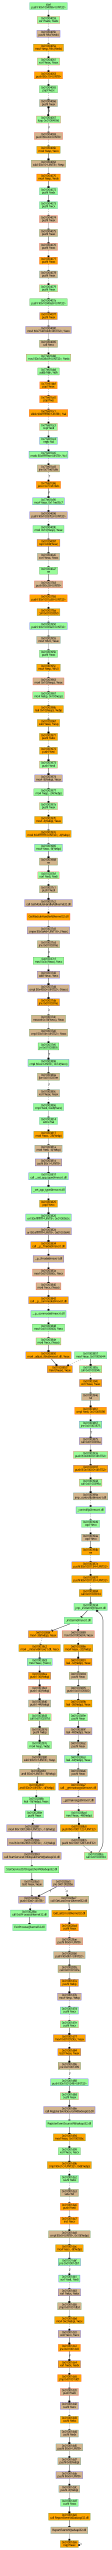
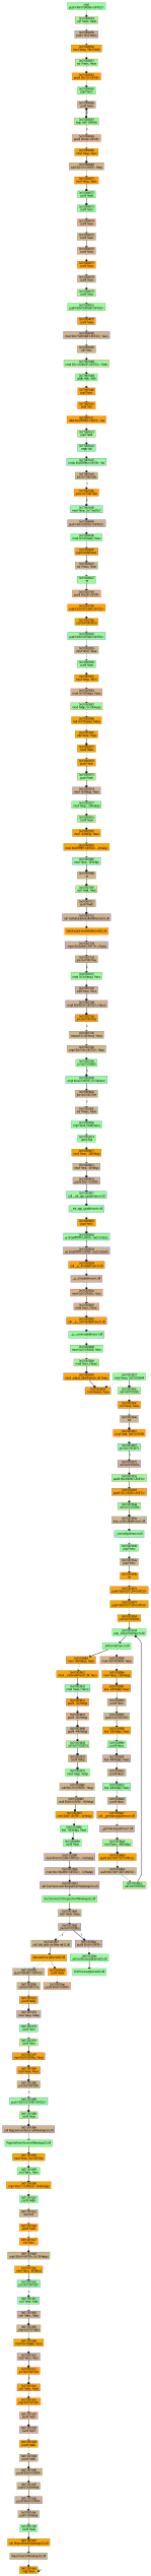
  digraph {
    fontname="Open Sans"
    node [color=blue fillcolor=tan fontname="Open Sans" shape=rectangle style=filled]
    edge [arrowhead=box color="#000000" fontname="Open Sans" style=dashed]
    n1 [color=teal fillcolor=palegreen label="start\npushl $0x1004096<UINT32>"]
    n2 [color=red fillcolor=palegreen label="0x01004059\nxorl %edx, %edx"]
    n3 [label="0x0100405b\npushl %fs:(%edx)"]
    n4 [color=darkgreen fillcolor=orange label="0x0100405e\nmovl %esp, %fs:(%edx)"]
    n5 [color=red fillcolor=palegreen label="0x01004061\nxorl %eax, %eax"]
    n6 [color=red fillcolor=orange label="0x01004063\npushl $0x10<UINT8>"]
    n7 [color=darkgreen fillcolor=palegreen label="0x01004065\npopl %ecx"]
    n8 [color=teal label="0x01004066\npushl %eax"]
    n9 [color=red fillcolor=palegreen label="0x01004067\nloop 0x01004066"]
    n10 [color=red label="0x01004069\npushl $0x44<UINT8>"]
    n11 [color=darkgreen fillcolor=orange label="0x0100406b\nmovl %esp, %ecx"]
    n12 [color=darkgreen label="0x0100406d\nsubl $0x10<UINT8>, %esp"]
    n13 [color=red fillcolor=orange label="0x01004070\nmovl %esp, %edx"]
    n14 [color=teal fillcolor=palegreen label="0x01004072\npushl %edx"]
    n15 [color=teal fillcolor=palegreen label="0x01004073\npushl %ecx"]
    n16 [color=red label="0x01004074\npushl %eax"]
    n17 [color=darkgreen label="0x01004075\npushl %eax"]
    n18 [color=red label="0x01004076\npushl %eax"]
    n19 [color=red fillcolor=orange label="0x01004077\npushl %eax"]
    n20 [color=teal label="0x01004078\npushl %eax"]
    n21 [color=red fillcolor=palegreen label="0x01004079\npushl %eax"]
    n22 [color=darkgreen fillcolor=palegreen label="0x0100407a\npushl $0x10040a8<UINT32>"]
    n23 [fillcolor=orange label="0x0100407f\npushl %eax"]
    n24 [label="0x01004080\nmovl $0x77e61bb8<UINT32>, %ecx"]
    n25 [color=darkgreen label="0x01004085\ncall %ecx"]
    n26 [color=red fillcolor=palegreen label="0x77e61bb8\nmovl $0x1c608c0f<UINT32>, %edx"]
    n27 [color=darkgreen fillcolor=palegreen label="0x77e61bbd\naddb %bh, %dh"]
    n28 [color=red fillcolor=orange label="0x77e61bbf\npopl %eax"]
    n29 [color=red fillcolor=orange label="0x77e61bc0\npopl %es"]
    n30 [color=red fillcolor=orange label="0x77e61bc1\nsbbb $0xffffff80<UINT8>, %al"]
    n31 [color=red fillcolor=palegreen label="0x77e61bc3\npopl %edi"]
    n32 [fillcolor=palegreen label="0x77e61bc4\nnegb %al"]
    n33 [fillcolor=palegreen label="0x77e61bc6\nmovb $0xffffffea<UINT8>, %cl"]
    n34 [color=darkgreen label="0x77e61bc8\njne 0x77e61b8e"]
    n35 [color=red fillcolor=orange label="0x77e61b8e\njecxz 0x77e61bcb"]
    n36 [fillcolor=palegreen label="0x77e61b90\nmovl %eax, 0x11ee05c7"]
    n37 [label="0x01004096\npushl $0x10037b3<UINT32>"]
    n38 [color=teal fillcolor=palegreen label="0x0100409b\nmovl 0x10(%esp), %eax"]
    n39 [fillcolor=orange label="0x0100409f\npopl 0xb8(%eax)"]
    n40 [color=teal label="0x010040a5\nxorl %eax, %eax"]
    n41 [color=darkgreen fillcolor=palegreen label="0x010040a7\nret"]
    n42 [color=red label="0x010037b3\npushl $0x28<UINT8>"]
    n43 [color=red fillcolor=orange label="0x010037b5\npushl $0x1001a38<UINT32>"]
    n44 [color=teal fillcolor=orange label="0x010037ba\ncall 0x01003950"]
    n45 [fillcolor=palegreen label="0x01003950\npushl $0x10039a0<UINT32>"]
    n46 [color=teal label="0x01003955\nmovl %fs:0, %eax"]
    n47 [color=darkgreen fillcolor=palegreen label="0x0100395b\npushl %eax"]
    n48 [color=teal fillcolor=orange label="0x0100395c\nmovl %esp, %fs:0"]
    n49 [color=red label="0x01003963\nmovl 0x10(%esp), %eax"]
    n50 [color=red fillcolor=palegreen label="0x01003967\nmovl %ebp, 0x10(%esp)"]
    n51 [color=darkgreen fillcolor=orange label="0x0100396b\nleal 0x10(%esp), %ebp"]
    n52 [color=teal fillcolor=orange label="0x0100396f\nsubl %eax, %esp"]
    n53 [color=darkgreen fillcolor=orange label="0x01003971\npushl %ebx"]
    n54 [color=teal fillcolor=orange label="0x01003972\npushl %esi"]
    n55 [color=red fillcolor=palegreen label="0x01003973\npushl %edi"]
    n56 [label="0x01003974\nmovl -8(%ebp), %eax"]
    n57 [color=darkgreen fillcolor=palegreen label="0x01003977\nmovl %esp, -24(%ebp)"]
    n58 [color=red fillcolor=palegreen label="0x0100397a\npushl %eax"]
    n59 [color=darkgreen fillcolor=orange label="0x0100397b\nmovl -4(%ebp), %eax"]
    n60 [color=teal fillcolor=orange label="0x0100397e\nmovl $0xffffffff<UINT32>, -4(%ebp)"]
    n61 [fillcolor=palegreen label="0x01003985\nmovl %eax, -8(%ebp)"]
    n62 [color=darkgreen label="0x01003988\nret"]
    n63 [color=red fillcolor=palegreen label="0x010037bf\nxorl %edi, %edi"]
    n64 [color=darkgreen label="0x010037c1\npushl %edi"]
    n65 [label="0x010037c2\ncall GetModuleHandleA@kernel32.dll"]
    n66 [color=red fillcolor=orange label="GetModuleHandleA@kernel32.dll"]
    n67 [label="0x010037c8\ncmpw $0x5a4d<UINT16>, (%eax)"]
    n68 [color=darkgreen label="0x010037cd\njne 0x010037ee"]
    n69 [color=darkgreen fillcolor=palegreen label="0x010037cf\nmovl 0x3c(%eax), %ecx"]
    n70 [label="0x010037d2\naddl %eax, %ecx"]
    n71 [label="0x010037d4\ncmpl $0x4550<UINT32>, (%ecx)"]
    n72 [fillcolor=orange label="0x010037da\njne 0x010037ee"]
    n73 [color=darkgreen label="0x010037dc\nmovzwl 0x18(%ecx), %eax"]
    n74 [color=darkgreen label="0x010037e0\ncmpl $0x10b<UINT32>, %eax"]
    n75 [color=darkgreen fillcolor=palegreen label="0x010037e5\nje 0x01003806"]
    n76 [fillcolor=palegreen label="0x01003806\ncmpl $0xe<UINT8>, 0x74(%ecx)"]
    n77 [color=darkgreen label="0x0100380a\njbe 0x010037ee"]
    n78 [color=teal label="0x0100380c\nxorl %eax, %eax"]
    n79 [color=teal fillcolor=palegreen label="0x0100380e\ncmpl %edi, 0xe8(%ecx)"]
    n80 [color=teal fillcolor=palegreen label="0x01003814\nsetne %al"]
    n81 [color=darkgreen fillcolor=orange label="0x01003817\nmovl %eax, -28(%ebp)"]
    n82 [color=teal label="0x0100381a\nmovl %edi, -4(%ebp)"]
    n83 [label="0x0100381d\npushl $0x1<UINT8>"]
    n84 [fillcolor=palegreen label="0x0100381f\ncall __set_app_type@msvcrt.dll"]
    n85 [fillcolor=palegreen label="__set_app_type@msvcrt.dll"]
    n86 [color=teal fillcolor=orange label="0x01003825\npopl %ecx"]
    n87 [fillcolor=palegreen label="0x01003826\norl $0xffffffff<UINT8>, 0x0100563c"]
    n88 [label="0x0100382d\norl $0xffffffff<UINT8>, 0x01005640"]
    n89 [fillcolor=orange label="0x01003834\ncall __p__fmode@msvcrt.dll"]
    n90 [label="__p__fmode@msvcrt.dll"]
    n91 [color=red label="0x0100383a\nmovl 0x0100560c, %ecx"]
    n92 [color=red label="0x01003840\nmovl %ecx, (%eax)"]
    n93 [fillcolor=orange label="0x01003842\ncall __p__commode@msvcrt.dll"]
    n94 [fillcolor=palegreen label="__p__commode@msvcrt.dll"]
    n95 [color=darkgreen fillcolor=palegreen label="0x01003848\nmovl 0x01005608, %ecx"]
    n96 [color=red fillcolor=palegreen label="0x0100384e\nmovl %ecx, (%eax)"]
    n97 [fillcolor=orange label="0x01003850\nmovl _adjust_fdiv@msvcrt.dll, %eax"]
    n98 [fillcolor=orange label="0x01003855\nmovl (%eax), %eax"]
    n99 [color=teal fillcolor=palegreen label="0x01003857\nmovl %eax, 0x01005644"]
    n100 [color=red fillcolor=palegreen label="0x0100385c\ncall 0x0100394c"]
    n101 [fillcolor=orange label="0x0100394c\nxorl %eax, %eax"]
    n102 [color=teal label="0x0100394e\nret"]
    n103 [color=red fillcolor=orange label="0x01003861\ncmpl %edi, 0x01005598"]
    n104 [fillcolor=palegreen label="0x01003867\njne 0x01003875"]
    n105 [label="0x01003875\ncall 0x0100393a"]
    n106 [color=red fillcolor=palegreen label="0x0100393a\npushl $0x30000<UINT32>"]
    n107 [fillcolor=orange label="0x0100393f\npushl $0x10000<UINT32>"]
    n108 [color=red fillcolor=palegreen label="0x01003944\ncall 0x0100399a"]
    n109 [color=teal label="0x0100399a\njmp _controlfp@msvcrt.dll"]
    n110 [fillcolor=palegreen label="_controlfp@msvcrt.dll"]
    n111 [color=teal fillcolor=palegreen label="0x01003949\npopl %ecx"]
    n112 [color=teal label="0x0100394a\npopl %ecx"]
    n113 [color=teal fillcolor=orange label="0x0100394b\nret"]
    n114 [fillcolor=orange label="0x0100387a\npushl $0x1001134<UINT32>"]
    n115 [color=darkgreen fillcolor=orange label="0x0100387f\npushl $0x1001130<UINT32>"]
    n116 [color=teal fillcolor=orange label="0x01003884\ncall 0x01003934"]
    n117 [color=teal fillcolor=palegreen label="0x01003934\njmp _initterm@msvcrt.dll"]
    n118 [color=teal fillcolor=palegreen label="_initterm@msvcrt.dll"]
    n119 [color=red label="0x01003889\nmovl 0x01005604, %eax"]
    n120 [fillcolor=orange label="0x010038bf\nmovl -36(%ebp), %eax"]
    n121 [color=darkgreen fillcolor=orange label="0x0100388e\nmovl %eax, -32(%ebp)"]
    n122 [color=darkgreen fillcolor=orange label="0x010038c2\nmovl __initenv@msvcrt.dll, %ecx"]
    n123 [fillcolor=orange label="0x01003891\nleal -32(%ebp), %eax"]
    n124 [color=darkgreen label="0x01003894\npushl %eax"]
    n125 [color=teal label="0x01003895\npushl 0x01005600"]
    n126 [color=darkgreen fillcolor=orange label="0x0100389b\nleal -36(%ebp), %eax"]
    n127 [color=darkgreen fillcolor=palegreen label="0x0100389e\npushl %eax"]
    n128 [label="0x0100389f\nleal -40(%ebp), %eax"]
    n129 [color=teal label="0x010038a2\npushl %eax"]
    n130 [fillcolor=palegreen label="0x010038a3\nleal -44(%ebp), %eax"]
    n131 [color=teal label="0x010038a6\npushl %eax"]
    n132 [fillcolor=orange label="0x010038a7\ncall __getmainargs@msvcrt.dll"]
    n133 [label="__getmainargs@msvcrt.dll"]
    n134 [color=red fillcolor=palegreen label="0x010038ad\nmovl %eax, -48(%ebp)"]
    n135 [color=darkgreen fillcolor=orange label="0x010038b0\npushl $0x100112c<UINT32>"]
    n136 [color=teal label="0x010038b5\npushl $0x1001128<UINT32>"]
    n137 [color=red fillcolor=palegreen label="0x010038ba\ncall 0x01003934"]
    n138 [fillcolor=palegreen label="0x010038c8\nmovl %eax, (%ecx)"]
    n139 [fillcolor=orange label="0x010038ca\npushl -36(%ebp)"]
    n140 [color=red label="0x010038cd\npushl -40(%ebp)"]
    n141 [color=teal label="0x010038d0\npushl -44(%ebp)"]
    n142 [color=red fillcolor=palegreen label="0x010038d3\ncall 0x0100287d"]
    n143 [color=darkgreen label="0x0100287d\npushl %ebp"]
    n144 [color=darkgreen fillcolor=palegreen label="0x0100287e\nmovl %esp, %ebp"]
    n145 [color=darkgreen label="0x01002880\nsubl $0x10<UINT8>, %esp"]
    n146 [color=darkgreen label="0x01002883\nandl $0x0<UINT8>, -8(%ebp)"]
    n147 [color=teal fillcolor=orange label="0x01002887\nandl $0x0<UINT8>, -4(%ebp)"]
    n148 [color=teal fillcolor=palegreen label="0x0100288b\nleal -16(%ebp), %eax"]
    n149 [color=teal fillcolor=palegreen label="0x0100288e\npushl %eax"]
    n150 [label="0x0100288f\nmovl $0x1001248<UINT32>, -16(%ebp)"]
    n151 [label="0x01002896\nmovl $0x100285f<UINT32>, -12(%ebp)"]
    n152 [label="0x0100289d\ncall StartServiceCtrlDispatcherW@advapi32.dll"]
    n153 [color=darkgreen fillcolor=palegreen label="StartServiceCtrlDispatcherW@advapi32.dll"]
    n154 [color=teal label="0x010028a3\ntestl %eax, %eax"]
    n155 [label="0x010028a5\njne 0x010028ba"]
    n156 [color=darkgreen label="0x010028a7\ncall GetLastError@kernel32.dll"]
    n157 [label="0x010028ba\npushl $0x0<UINT8>"]
    n158 [color=teal fillcolor=orange label="GetLastError@kernel32.dll"]
    n159 [color=teal fillcolor=palegreen label="0x010028bc\ncall ExitProcess@kernel32.dll"]
    n160 [color=red fillcolor=orange label="0x010028ad\npushl %eax"]
    n161 [color=teal fillcolor=palegreen label="ExitProcess@kernel32.dll"]
    n162 [color=red label="0x010028ae\npushl $0x0<UINT8>"]
    n163 [color=teal label="0x010028b0\npushl $0x9b1<UINT32>"]
    n164 [color=darkgreen label="0x010028b5\ncall 0x01001d7a"]
    n165 [fillcolor=orange label="0x01001d7a\npushl %ebp"]
    n166 [label="0x01001d7b\nmovl %esp, %ebp"]
    n167 [fillcolor=palegreen label="0x01001d7d\npushl %ecx"]
    n168 [color=red fillcolor=palegreen label="0x01001d7e\npushl %ecx"]
    n169 [fillcolor=orange label="0x01001d7f\nmovl 0x010055bc, %eax"]
    n170 [fillcolor=orange label="0x01001d84\ntestl %eax, %eax"]
    n171 [color=darkgreen label="0x01001d86\njne 0x01001d99"]
    n172 [fillcolor=palegreen label="0x01001d88\npushl $0x1001248<UINT32>"]
    n173 [color=red fillcolor=palegreen label="0x01001d8d\npushl %eax"]
    n174 [label="0x01001d8e\ncall RegisterEventSourceW@advapi32.dll"]
    n175 [color=teal fillcolor=palegreen label="RegisterEventSourceW@advapi32.dll"]
    n176 [color=darkgreen fillcolor=orange label="0x01001d94\nmovl %eax, 0x010055bc"]
    n177 [color=darkgreen fillcolor=palegreen label="0x01001d99\nxorl %ecx, %ecx"]
    n178 [color=teal fillcolor=orange label="0x01001d9b\ncmpl $0xc1c<UINT32>, 0x8(%ebp)"]
    n179 [color=teal fillcolor=palegreen label="0x01001da2\npushl %ebx"]
    n180 [color=darkgreen label="0x01001da3\nseta %cl"]
    n181 [color=red fillcolor=orange label="0x01001da6\npushl %edi"]
    n182 [color=red fillcolor=orange label="0x01001da7\nincl %ecx"]
    n183 [color=darkgreen label="0x01001da8\ncmpl $0x0<UINT8>, 0x10(%ebp)"]
    n184 [color=darkgreen fillcolor=orange label="0x01001dac\nmovl %ecx, -8(%ebp)"]
    n185 [fillcolor=palegreen label="0x01001daf\njne 0x01001db7"]
    n186 [fillcolor=palegreen label="0x01001db1\nxorl %edi, %edi"]
    n187 [label="0x01001db3\nxorl %ebx, %ebx"]
    n188 [color=darkgreen label="0x01001db5\njmp 0x01001dbd"]
    n189 [color=darkgreen fillcolor=orange label="0x01001dbd\nmovl 0xc(%ebp), %ecx"]
    n190 [label="0x01001dc0\ntestl %ecx, %ecx"]
    n191 [color=red fillcolor=orange label="0x01001dc2\njne 0x01001dc8"]
    n192 [fillcolor=orange label="0x01001dc4\nxorl %edx, %edx"]
    n193 [color=red fillcolor=orange label="0x01001dc6\njmp 0x01001dd1"]
    n194 [color=red label="0x01001dd1\npushl %edi"]
    n195 [label="0x01001dd2\npushl %ecx"]
    n196 [color=teal fillcolor=orange label="0x01001dd3\npushl %ebx"]
    n197 [color=teal label="0x01001dd4\npushl %edx"]
    n198 [color=teal label="0x01001dd5\npushl $0x0<UINT8>"]
    n199 [color=teal label="0x01001dd7\npushl 0x8(%ebp)"]
    n200 [label="0x01001dda\npushl $0x0<UINT8>"]
    n201 [color=teal label="0x01001ddc\npushl -8(%ebp)"]
    n202 [color=teal fillcolor=palegreen label="0x01001ddf\npushl %eax"]
    n203 [color=darkgreen fillcolor=orange label="0x01001de0\ncall ReportEventW@advapi32.dll"]
    n204 [color=teal label="ReportEventW@advapi32.dll"]
    n205 [color=teal fillcolor=orange label="0x01001de6\nnegl %eax"]
    n1 -> n2 [style=solid]
    n2 -> n3 [arrowhead=tee]
    n3 -> n4 [arrowhead=tee]
    n4 -> n5
    n5 -> n6
    n6 -> n7 [style=solid]
    n7 -> n8 [arrowhead=tee]
    n8 -> n9 [style=bold]
    n9 -> n8 [label=T style=bold]
    n9 -> n10 [arrowhead=tee label=F style=solid]
    n10 -> n11 [arrowhead=tee]
    n11 -> n12 [style=bold]
    n12 -> n13 [arrowhead=tee style=solid]
    n13 -> n14 [style=bold]
    n14 -> n15 [style=bold]
    n15 -> n16 [arrowhead=tee]
    n16 -> n17 [arrowhead=tee style=solid]
    n17 -> n18 [arrowhead=tee style=bold]
    n18 -> n19
    n19 -> n20 [arrowhead=tee]
    n20 -> n21
    n21 -> n22 [arrowhead=tee]
    n22 -> n23 [arrowhead=tee]
    n23 -> n24 [arrowhead=tee style=solid]
    n24 -> n25 [arrowhead=tee style=solid]
    n25 -> n26
    n26 -> n27
    n27 -> n28
    n28 -> n29 [arrowhead=tee]
    n29 -> n30 [arrowhead=tee]
    n30 -> n31
    n31 -> n32 [style=solid]
    n32 -> n33
    n33 -> n34
    n34 -> n35 [label=T]
    n35 -> n36 [label=F style=bold]
    n36 -> n37 [style=solid]
    n37 -> n38
    n38 -> n39 [arrowhead=tee style=solid]
    n39 -> n40 [arrowhead=tee style=bold]
    n40 -> n41 [arrowhead=tee]
    n41 -> n42 [arrowhead=tee style=bold]
    n42 -> n43 [arrowhead=tee]
    n43 -> n44
    n44 -> n45 [arrowhead=tee]
    n45 -> n46 [arrowhead=tee style=solid]
    n46 -> n47 [arrowhead=tee style=solid]
    n47 -> n48
    n48 -> n49 [arrowhead=tee]
    n49 -> n50 [arrowhead=tee]
    n50 -> n51 [arrowhead=tee]
    n51 -> n52 [arrowhead=tee]
    n52 -> n53 [style=bold]
    n53 -> n54 [arrowhead=tee]
    n54 -> n55 [style=bold]
    n55 -> n56 [style=bold]
    n56 -> n57 [arrowhead=tee style=solid]
    n57 -> n58 [style=solid]
    n58 -> n59
    n59 -> n60 [arrowhead=tee style=solid]
    n60 -> n61 [arrowhead=tee]
    n61 -> n62 [style=bold]
    n62 -> n63 [style=bold]
    n63 -> n64
    n64 -> n65 [style=bold]
    n65 -> n66
    n66 -> n67 [arrowhead=tee style=solid]
    n67 -> n68 [arrowhead=tee style=solid]
    n68 -> n69 [arrowhead=tee label=F style=bold]
    n69 -> n70 [style=solid]
    n70 -> n71 [style=bold]
    n71 -> n72 [style=bold]
    n72 -> n73 [arrowhead=tee label=F]
    n73 -> n74 [arrowhead=tee style=solid]
    n74 -> n75
    n75 -> n76 [label=T style=bold]
    n76 -> n77 [arrowhead=tee style=bold]
    n77 -> n78 [arrowhead=tee label=F]
    n78 -> n79
    n79 -> n80 [arrowhead=tee style=solid]
    n80 -> n81
    n81 -> n82 [arrowhead=tee style=solid]
    n82 -> n83 [style=bold]
    n83 -> n84 [arrowhead=tee style=bold]
    n84 -> n85 [style=bold]
    n85 -> n86
    n86 -> n87 [style=bold]
    n87 -> n88 [arrowhead=tee style=bold]
    n88 -> n89 [style=bold]
    n89 -> n90 [style=solid]
    n90 -> n91 [style=solid]
    n91 -> n92 [arrowhead=tee style=bold]
    n92 -> n93 [style=solid]
    n93 -> n94
    n94 -> n95
    n95 -> n96 [arrowhead=tee]
    n96 -> n97 [style=bold]
    n97 -> n98 [style=bold]
    n99 -> n98
    n99 -> n100 [style=bold]
    n100 -> n101
    n101 -> n102 [arrowhead=tee style=solid]
    n102 -> n103 [style=bold]
    n103 -> n104
    n104 -> n105 [arrowhead=tee label=T style=bold]
    n105 -> n106 [style=solid]
    n106 -> n107 [arrowhead=tee style=bold]
    n107 -> n108
    n108 -> n109 [style=bold]
    n109 -> n110
    n110 -> n111 [arrowhead=tee]
    n111 -> n112
    n112 -> n113 [arrowhead=tee style=bold]
    n113 -> n114 [arrowhead=tee]
    n114 -> n115 [style=solid]
    n115 -> n116 [arrowhead=tee]
    n116 -> n117 [arrowhead=tee style=bold]
    n117 -> n118 [arrowhead=tee style=bold]
    n118 -> n119
    n118 -> n120 [arrowhead=tee style=bold]
    n119 -> n121
    n120 -> n122 [arrowhead=tee]
    n121 -> n123 [style=bold]
    n122 -> n138 [arrowhead=tee style=bold]
    n123 -> n124 [arrowhead=tee style=solid]
    n124 -> n125 [arrowhead=tee style=bold]
    n125 -> n126 [arrowhead=tee style=bold]
    n126 -> n127 [arrowhead=tee style=solid]
    n127 -> n128 [style=bold]
    n128 -> n129 [style=solid]
    n129 -> n130
    n130 -> n131 [arrowhead=tee style=solid]
    n131 -> n132 [style=solid]
    n132 -> n133 [arrowhead=tee]
    n133 -> n134
    n134 -> n135 [style=bold]
    n135 -> n136 [style=solid]
    n136 -> n137 [arrowhead=tee style=solid]
    n137 -> n117 [style=bold]
    n138 -> n139 [style=solid]
-   n139 -> n140 [style=bold]
+   n139 -> n140 [style=solid]
    n140 -> n141 [style=bold]
    n141 -> n142 [style=solid]
    n142 -> n143 [style=bold]
    n143 -> n144 [style=bold]
    n144 -> n145
    n145 -> n146 [arrowhead=tee]
    n146 -> n147 [style=bold]
    n147 -> n148
    n148 -> n149 [style=bold]
    n149 -> n150
    n150 -> n151 [arrowhead=tee style=bold]
    n151 -> n152 [style=solid]
    n152 -> n153 [arrowhead=tee style=solid]
    n153 -> n154 [arrowhead=tee style=bold]
-   n154 -> n157 [arrowhead=tee style=solid]
+   n154 -> n155 [arrowhead=tee style=solid]
    n155 -> n156 [label=F]
    n155 -> n157 [label=T style=bold]
    n156 -> n158 [arrowhead=tee style=bold]
    n157 -> n159
    n158 -> n160 [style=solid]
    n159 -> n161 [arrowhead=tee style=bold]
    n160 -> n162 [arrowhead=tee]
-   n162 -> n163 [arrowhead=tee]
+   n158 -> n163 [arrowhead=tee]
    n163 -> n164 [arrowhead=tee style=bold]
    n164 -> n165 [arrowhead=tee style=solid]
    n165 -> n166 [style=bold]
    n166 -> n167 [arrowhead=tee]
    n167 -> n168 [arrowhead=tee]
    n168 -> n169 [style=bold]
    n169 -> n170
    n170 -> n171 [style=bold]
    n171 -> n172 [arrowhead=tee label=F]
    n172 -> n173 [style=bold]
    n173 -> n174 [style=bold]
    n174 -> n175 [arrowhead=tee style=solid]
    n175 -> n176 [arrowhead=tee style=bold]
    n176 -> n177 [style=solid]
    n177 -> n178 [arrowhead=tee style=bold]
    n178 -> n179
    n179 -> n180 [arrowhead=tee]
    n180 -> n181 [arrowhead=tee]
    n181 -> n182 [arrowhead=tee style=solid]
    n182 -> n183 [style=solid]
    n183 -> n184 [arrowhead=tee style=solid]
    n184 -> n185 [arrowhead=tee style=bold]
    n185 -> n186 [label=F]
    n186 -> n187 [arrowhead=tee]
    n187 -> n188 [style=bold]
    n188 -> n189 [arrowhead=tee style=solid]
    n189 -> n190
    n190 -> n191 [style=bold]
    n191 -> n192 [label=F style=bold]
    n192 -> n193 [style=solid]
    n193 -> n194 [arrowhead=tee style=solid]
    n194 -> n195 [style=bold]
    n195 -> n196 [arrowhead=tee]
    n196 -> n197 [arrowhead=tee]
    n197 -> n198 [style=bold]
    n198 -> n199 [style=solid]
    n199 -> n200 [arrowhead=tee style=bold]
    n200 -> n201 [style=solid]
    n201 -> n202 [arrowhead=tee style=solid]
    n202 -> n203 [style=bold]
    n203 -> n204 [arrowhead=tee style=bold]
    n204 -> n205 [style=solid]
    n205 -> n205 [style=solid]
  }
